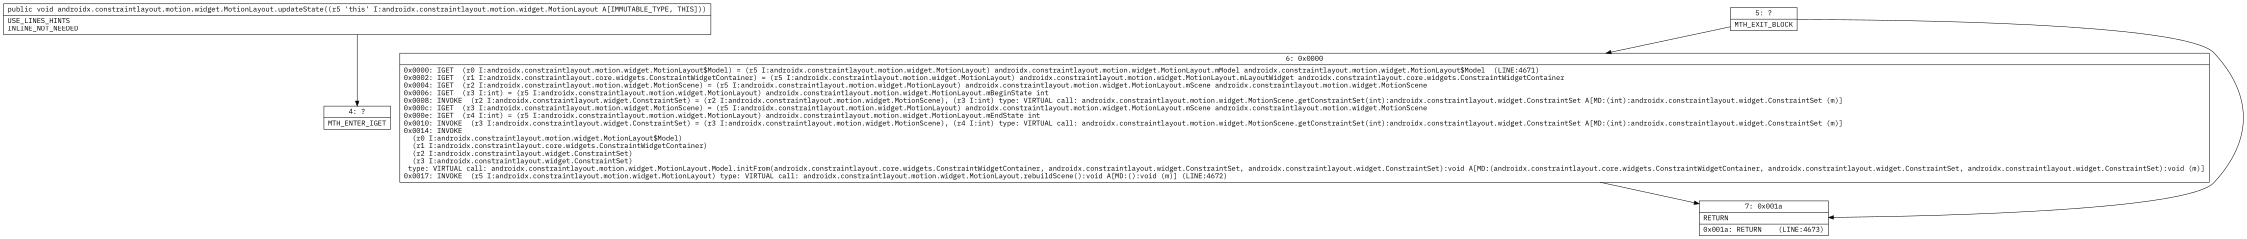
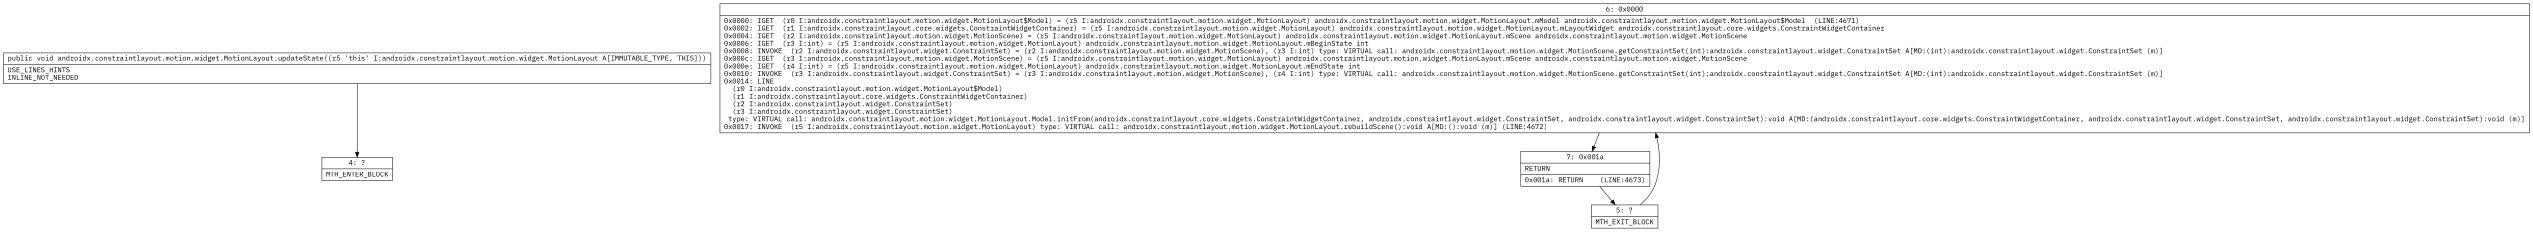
  digraph {
    fontname="IBM Plex Mono"
    node [fontname="IBM Plex Mono" shape=record]
    edge [fontname="IBM Plex Mono"]
-   n1 [label="{4\:\ ?|MTH_ENTER_IGET\l}"]
-   n2 [label="{6\:\ 0x0000|0x0000: IGET  (r0 I:androidx.constraintlayout.motion.widget.MotionLayout$Model) = (r5 I:androidx.constraintlayout.motion.widget.MotionLayout) androidx.constraintlayout.motion.widget.MotionLayout.mModel androidx.constraintlayout.motion.widget.MotionLayout$Model  (LINE:4671)\l0x0002: IGET  (r1 I:androidx.constraintlayout.core.widgets.ConstraintWidgetContainer) = (r5 I:androidx.constraintlayout.motion.widget.MotionLayout) androidx.constraintlayout.motion.widget.MotionLayout.mLayoutWidget androidx.constraintlayout.core.widgets.ConstraintWidgetContainer \l0x0004: IGET  (r2 I:androidx.constraintlayout.motion.widget.MotionScene) = (r5 I:androidx.constraintlayout.motion.widget.MotionLayout) androidx.constraintlayout.motion.widget.MotionLayout.mScene androidx.constraintlayout.motion.widget.MotionScene \l0x0006: IGET  (r3 I:int) = (r5 I:androidx.constraintlayout.motion.widget.MotionLayout) androidx.constraintlayout.motion.widget.MotionLayout.mBeginState int \l0x0008: INVOKE  (r2 I:androidx.constraintlayout.widget.ConstraintSet) = (r2 I:androidx.constraintlayout.motion.widget.MotionScene), (r3 I:int) type: VIRTUAL call: androidx.constraintlayout.motion.widget.MotionScene.getConstraintSet(int):androidx.constraintlayout.widget.ConstraintSet A[MD:(int):androidx.constraintlayout.widget.ConstraintSet (m)]\l0x000c: IGET  (r3 I:androidx.constraintlayout.motion.widget.MotionScene) = (r5 I:androidx.constraintlayout.motion.widget.MotionLayout) androidx.constraintlayout.motion.widget.MotionLayout.mScene androidx.constraintlayout.motion.widget.MotionScene \l0x000e: IGET  (r4 I:int) = (r5 I:androidx.constraintlayout.motion.widget.MotionLayout) androidx.constraintlayout.motion.widget.MotionLayout.mEndState int \l0x0010: INVOKE  (r3 I:androidx.constraintlayout.widget.ConstraintSet) = (r3 I:androidx.constraintlayout.motion.widget.MotionScene), (r4 I:int) type: VIRTUAL call: androidx.constraintlayout.motion.widget.MotionScene.getConstraintSet(int):androidx.constraintlayout.widget.ConstraintSet A[MD:(int):androidx.constraintlayout.widget.ConstraintSet (m)]\l0x0014: INVOKE  \l  (r0 I:androidx.constraintlayout.motion.widget.MotionLayout$Model)\l  (r1 I:androidx.constraintlayout.core.widgets.ConstraintWidgetContainer)\l  (r2 I:androidx.constraintlayout.widget.ConstraintSet)\l  (r3 I:androidx.constraintlayout.widget.ConstraintSet)\l type: VIRTUAL call: androidx.constraintlayout.motion.widget.MotionLayout.Model.initFrom(androidx.constraintlayout.core.widgets.ConstraintWidgetContainer, androidx.constraintlayout.widget.ConstraintSet, androidx.constraintlayout.widget.ConstraintSet):void A[MD:(androidx.constraintlayout.core.widgets.ConstraintWidgetContainer, androidx.constraintlayout.widget.ConstraintSet, androidx.constraintlayout.widget.ConstraintSet):void (m)]\l0x0017: INVOKE  (r5 I:androidx.constraintlayout.motion.widget.MotionLayout) type: VIRTUAL call: androidx.constraintlayout.motion.widget.MotionLayout.rebuildScene():void A[MD:():void (m)] (LINE:4672)\l}"]
+   n1 [label="{4\:\ ?|MTH_ENTER_BLOCK\l}"]
+   n2 [label="{6\:\ 0x0000|0x0000: IGET  (r0 I:androidx.constraintlayout.motion.widget.MotionLayout$Model) = (r5 I:androidx.constraintlayout.motion.widget.MotionLayout) androidx.constraintlayout.motion.widget.MotionLayout.mModel androidx.constraintlayout.motion.widget.MotionLayout$Model  (LINE:4671)\l0x0002: IGET  (r1 I:androidx.constraintlayout.core.widgets.ConstraintWidgetContainer) = (r5 I:androidx.constraintlayout.motion.widget.MotionLayout) androidx.constraintlayout.motion.widget.MotionLayout.mLayoutWidget androidx.constraintlayout.core.widgets.ConstraintWidgetContainer \l0x0004: IGET  (r2 I:androidx.constraintlayout.motion.widget.MotionScene) = (r5 I:androidx.constraintlayout.motion.widget.MotionLayout) androidx.constraintlayout.motion.widget.MotionLayout.mScene androidx.constraintlayout.motion.widget.MotionScene \l0x0006: IGET  (r3 I:int) = (r5 I:androidx.constraintlayout.motion.widget.MotionLayout) androidx.constraintlayout.motion.widget.MotionLayout.mBeginState int \l0x0008: INVOKE  (r2 I:androidx.constraintlayout.widget.ConstraintSet) = (r2 I:androidx.constraintlayout.motion.widget.MotionScene), (r3 I:int) type: VIRTUAL call: androidx.constraintlayout.motion.widget.MotionScene.getConstraintSet(int):androidx.constraintlayout.widget.ConstraintSet A[MD:(int):androidx.constraintlayout.widget.ConstraintSet (m)]\l0x000c: IGET  (r3 I:androidx.constraintlayout.motion.widget.MotionScene) = (r5 I:androidx.constraintlayout.motion.widget.MotionLayout) androidx.constraintlayout.motion.widget.MotionLayout.mScene androidx.constraintlayout.motion.widget.MotionScene \l0x000e: IGET  (r4 I:int) = (r5 I:androidx.constraintlayout.motion.widget.MotionLayout) androidx.constraintlayout.motion.widget.MotionLayout.mEndState int \l0x0010: INVOKE  (r3 I:androidx.constraintlayout.widget.ConstraintSet) = (r3 I:androidx.constraintlayout.motion.widget.MotionScene), (r4 I:int) type: VIRTUAL call: androidx.constraintlayout.motion.widget.MotionScene.getConstraintSet(int):androidx.constraintlayout.widget.ConstraintSet A[MD:(int):androidx.constraintlayout.widget.ConstraintSet (m)]\l0x0014: LINE  \l  (r0 I:androidx.constraintlayout.motion.widget.MotionLayout$Model)\l  (r1 I:androidx.constraintlayout.core.widgets.ConstraintWidgetContainer)\l  (r2 I:androidx.constraintlayout.widget.ConstraintSet)\l  (r3 I:androidx.constraintlayout.widget.ConstraintSet)\l type: VIRTUAL call: androidx.constraintlayout.motion.widget.MotionLayout.Model.initFrom(androidx.constraintlayout.core.widgets.ConstraintWidgetContainer, androidx.constraintlayout.widget.ConstraintSet, androidx.constraintlayout.widget.ConstraintSet):void A[MD:(androidx.constraintlayout.core.widgets.ConstraintWidgetContainer, androidx.constraintlayout.widget.ConstraintSet, androidx.constraintlayout.widget.ConstraintSet):void (m)]\l0x0017: INVOKE  (r5 I:androidx.constraintlayout.motion.widget.MotionLayout) type: VIRTUAL call: androidx.constraintlayout.motion.widget.MotionLayout.rebuildScene():void A[MD:():void (m)] (LINE:4672)\l}"]
    n3 [label="{7\:\ 0x001a|RETURN\l|0x001a: RETURN    (LINE:4673)\l}"]
    n4 [label="{5\:\ ?|MTH_EXIT_BLOCK\l}"]
    n5 [label="{public void androidx.constraintlayout.motion.widget.MotionLayout.updateState((r5 'this' I:androidx.constraintlayout.motion.widget.MotionLayout A[IMMUTABLE_TYPE, THIS]))  | USE_LINES_HINTS\lINLINE_NOT_NEEDED\l}"]
    n2 -> n3
-   n4 -> n3
+   n3 -> n4
    n4 -> n2
    n5 -> n1
  }
